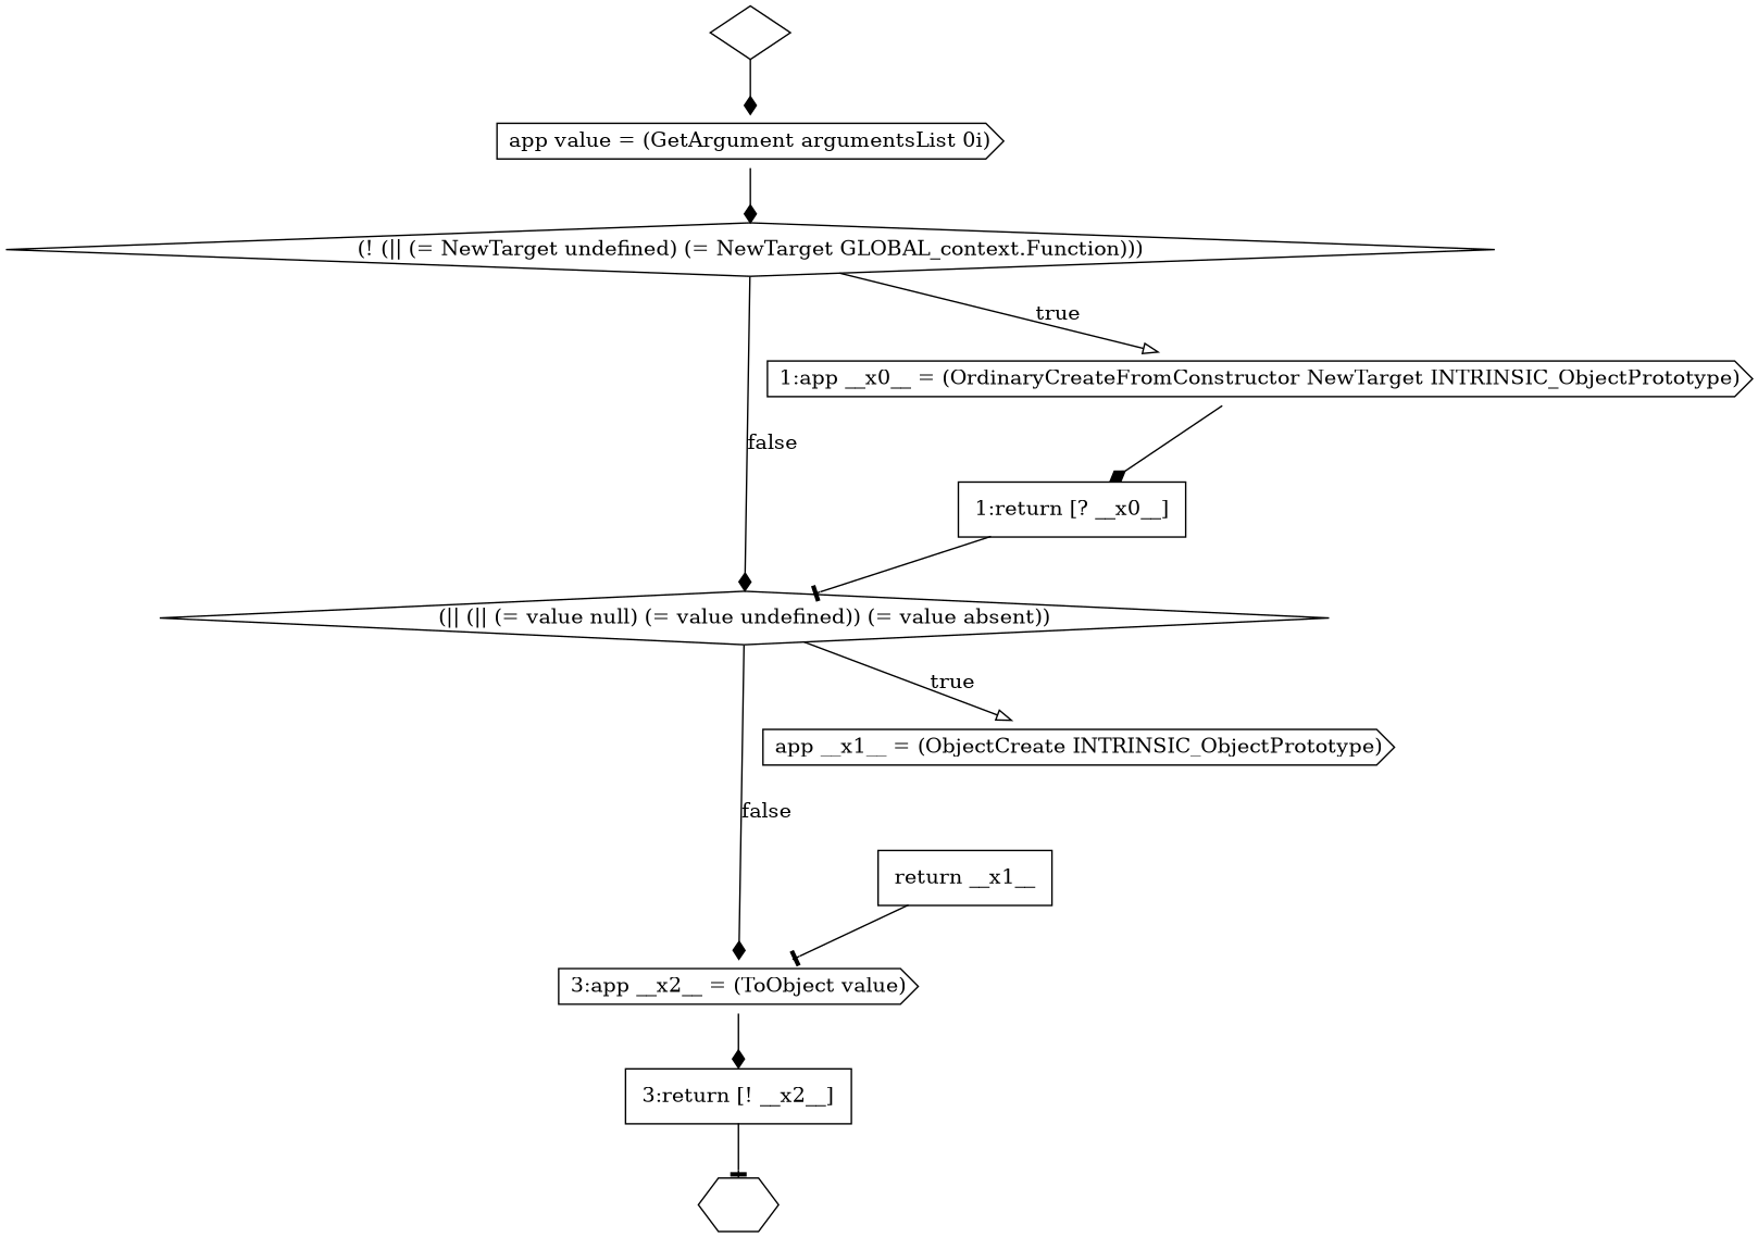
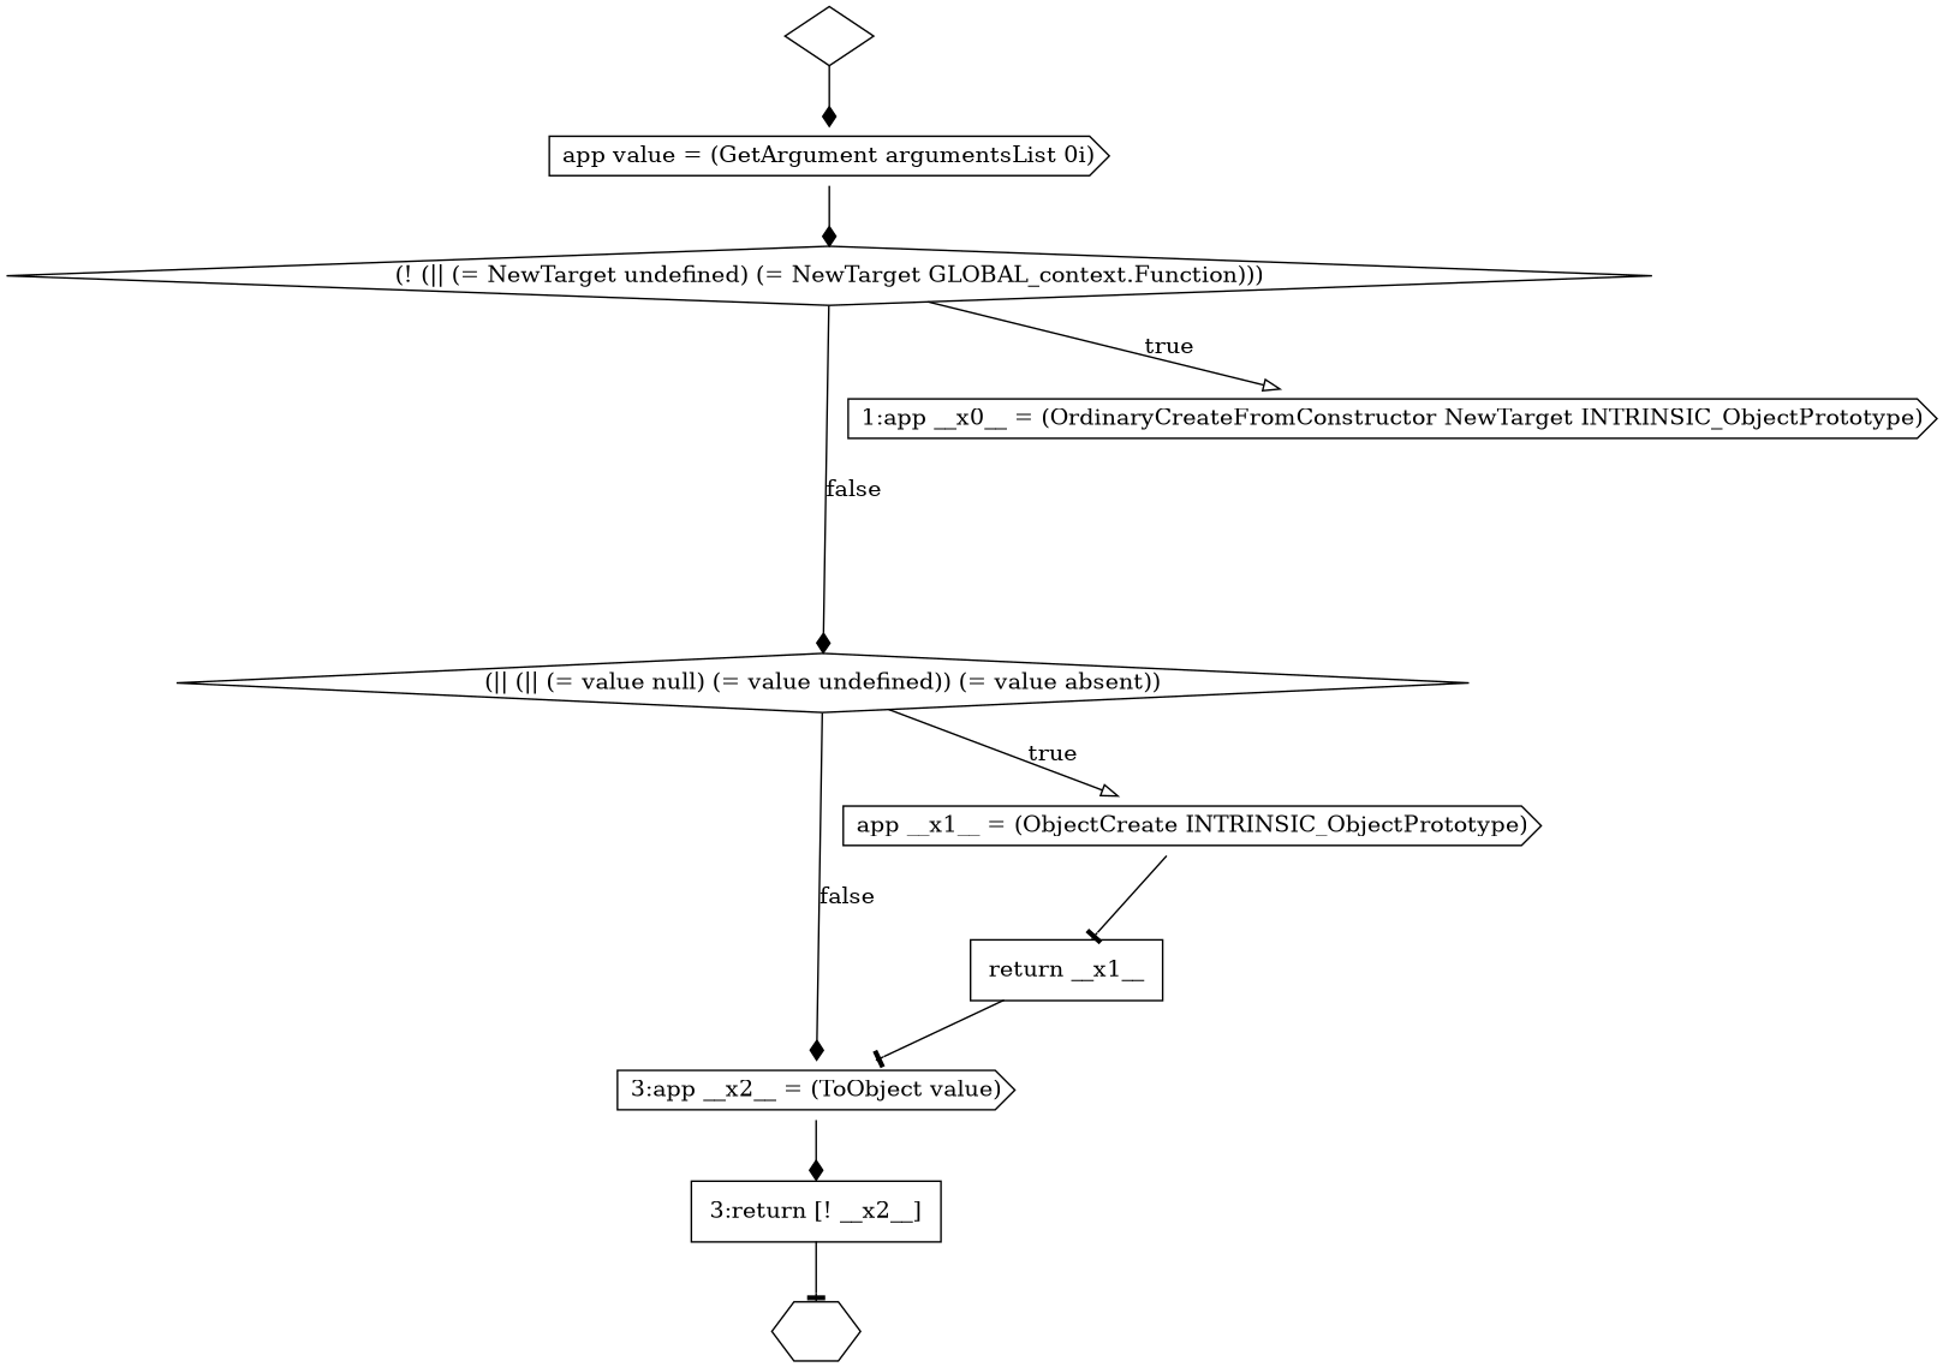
  digraph {
    node [color=black fillcolor=white shape=cds style=filled]
    edge [arrowhead=diamond color=black]
-   n1 [label=<<font color="black">     <table border="0" cellborder="1" cellspacing="0" cellpadding="10">       <tr><td align="left">1:return [? __x0__]</td></tr>     </table>   </font>> margin=0 shape=none]
    n2 [label=<<font color="black">(|| (|| (= value null) (= value undefined)) (= value absent))</font>> shape=diamond]
    n3 [label=<<font color="black">3:app __x2__ = (ToObject value)</font>>]
    n4 [label=<<font color="black">app __x1__ = (ObjectCreate INTRINSIC_ObjectPrototype)</font>>]
    n5 [label=<<font color="black">app value = (GetArgument argumentsList 0i)</font>>]
    n6 [label=<<font color="black">(! (|| (= NewTarget undefined) (= NewTarget GLOBAL_context.Function)))</font>> shape=diamond]
    n7 [label=<<font color="black">1:app __x0__ = (OrdinaryCreateFromConstructor NewTarget INTRINSIC_ObjectPrototype)</font>>]
    n8 [label=<<font color="black">     <table border="0" cellborder="1" cellspacing="0" cellpadding="10">       <tr><td align="left">return __x1__</td></tr>     </table>   </font>> margin=0 shape=none]
    n9 [label=<<font color="black">     <table border="0" cellborder="1" cellspacing="0" cellpadding="10">       <tr><td align="left">3:return [! __x2__]</td></tr>     </table>   </font>> margin=0 shape=none]
    n10 [label=" " shape=hexagon]
    n11 [label=" " shape=diamond]
-   n1 -> n2 [arrowhead=tee]
    n2 -> n3 [label=<<font color="black">false</font>>]
    n2 -> n4 [arrowhead=onormal label=<<font color="black">true</font>>]
    n3 -> n9
+   n4 -> n8 [arrowhead=tee]
    n5 -> n6
    n6 -> n2 [label=<<font color="black">false</font>>]
    n6 -> n7 [arrowhead=onormal label=<<font color="black">true</font>>]
-   n7 -> n1
    n8 -> n3 [arrowhead=tee]
    n9 -> n10 [arrowhead=tee]
    n11 -> n5
  }
